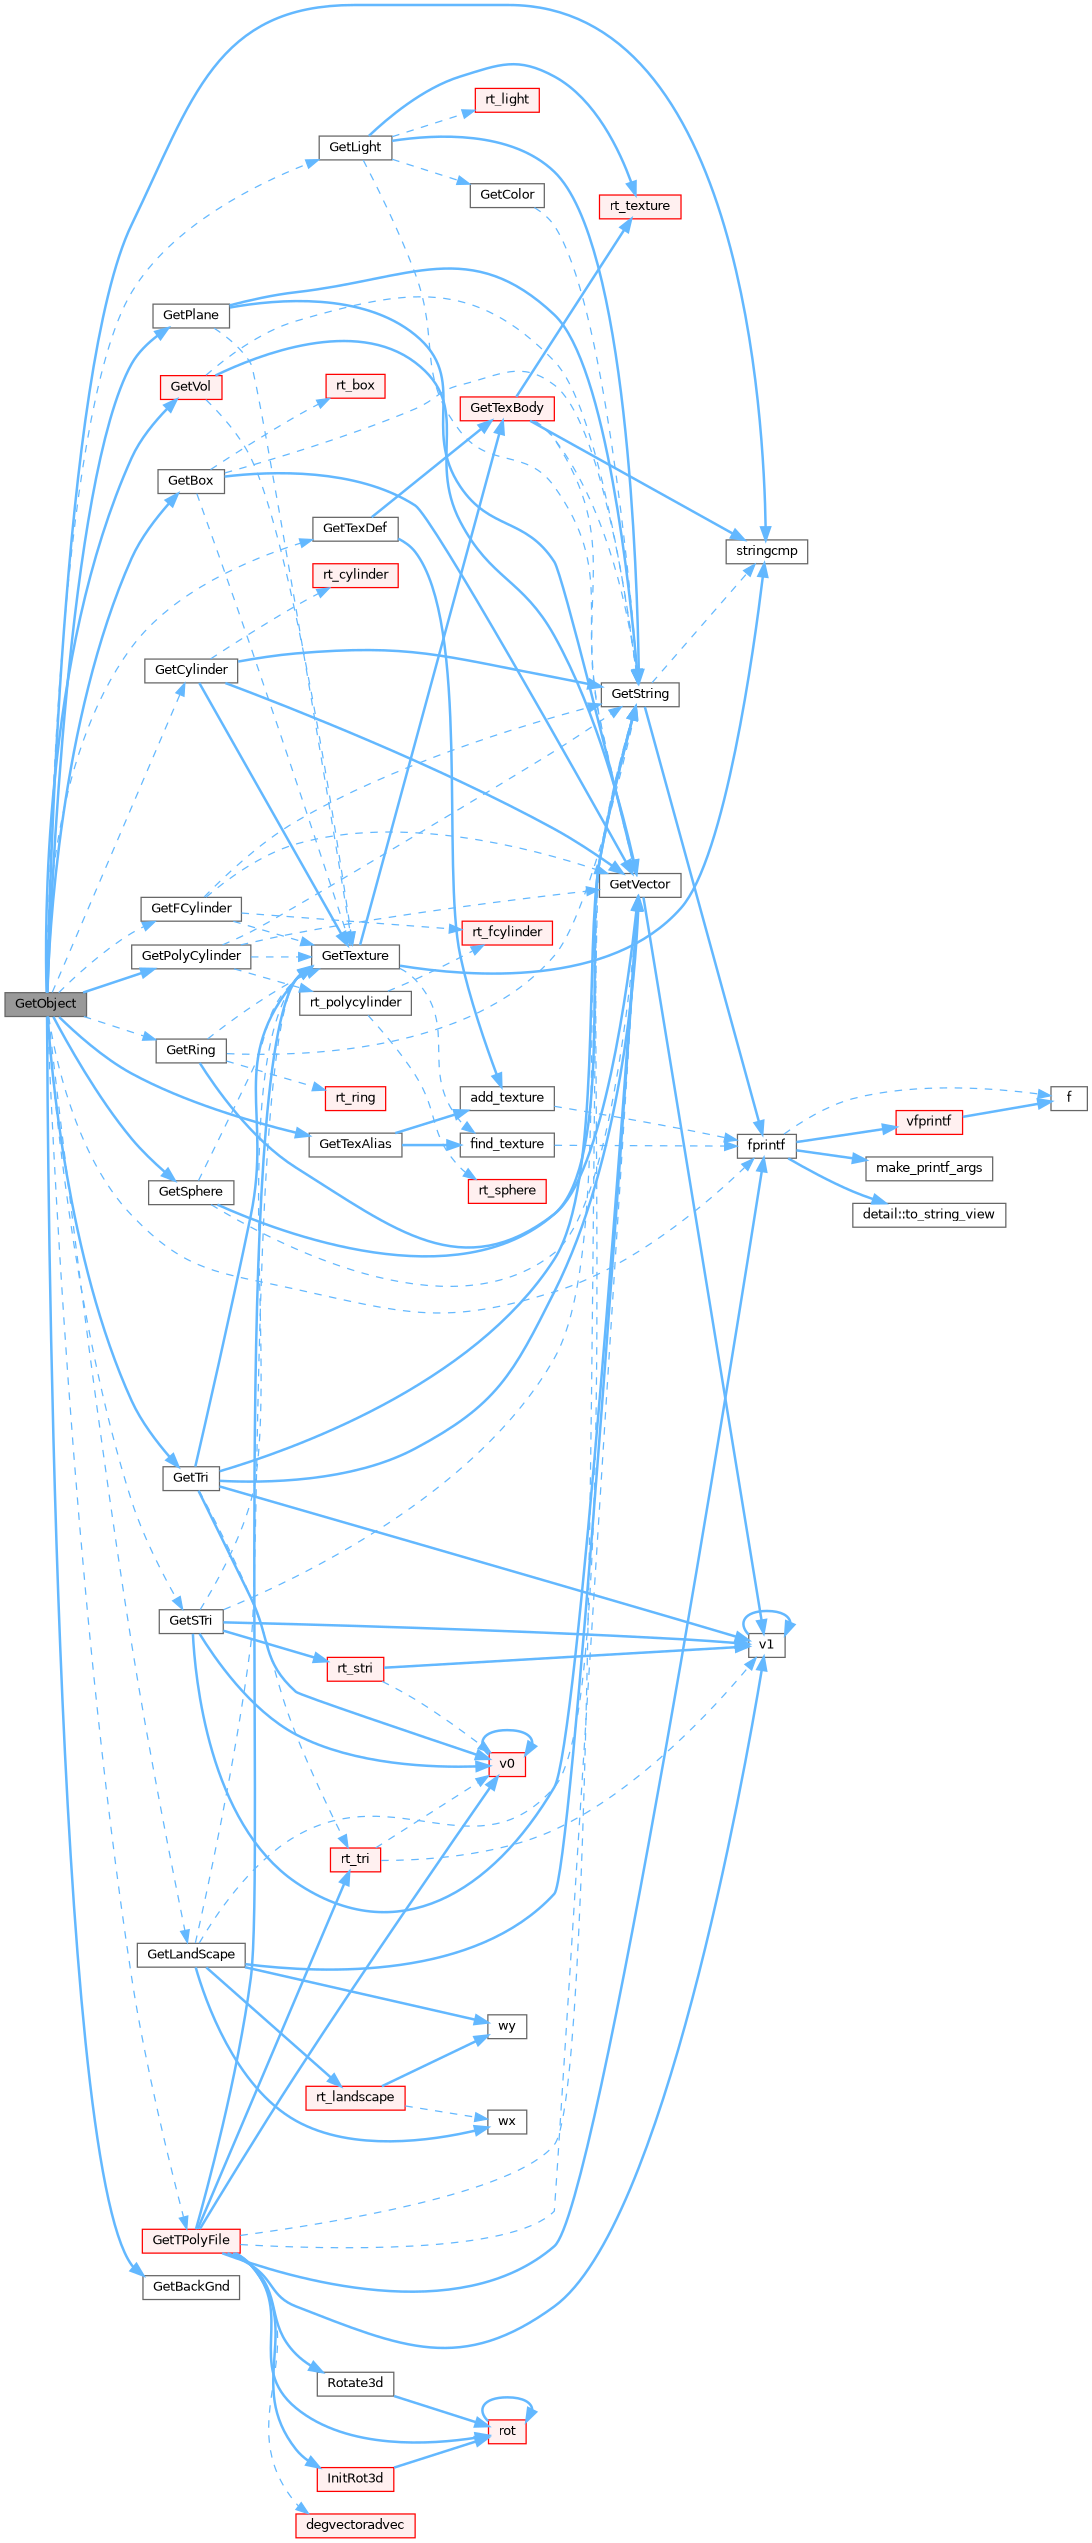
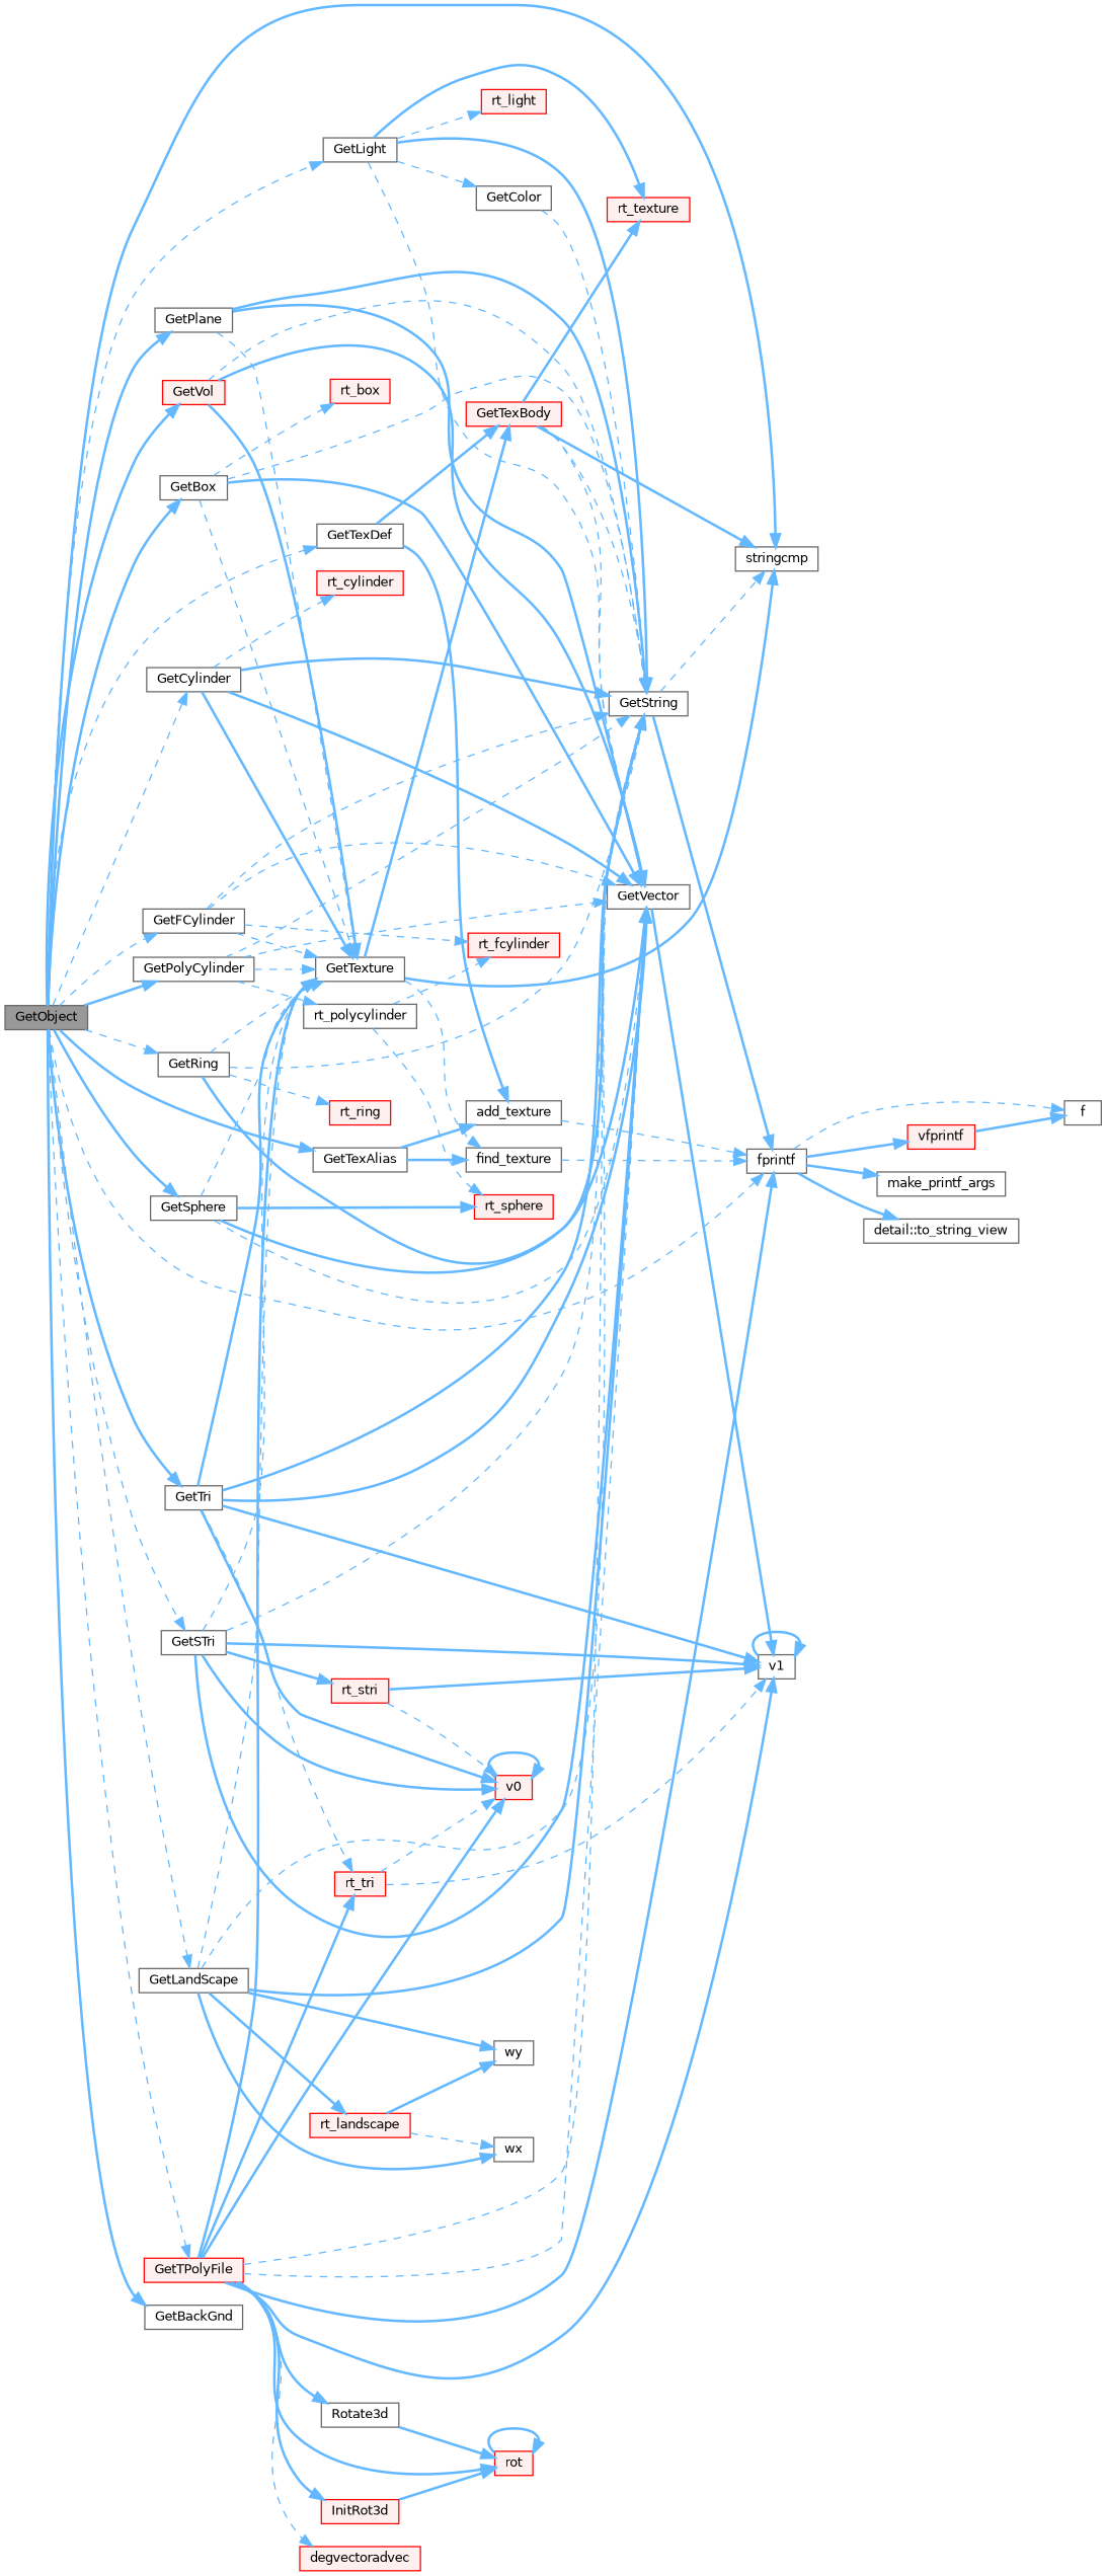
  digraph {
    rankdir=LR
    node [color=grey40 fillcolor=white fontname=Helvetica fontsize=10 shape=box style=filled]
    edge [color=steelblue1 fontname=Helvetica fontsize=10 labelfontname=Helvetica labelfontsize=10 style=bold]
    n1 [color=gray40 fillcolor=grey60 fontcolor=black height=0.2 label=GetObject width=0.4]
    n2 [height=0.2 label=fprintf width=0.4]
    n3 [height=0.2 label=GetBackGnd width=0.4]
    n4 [height=0.2 label=GetBox width=0.4]
    n5 [height=0.2 label=stringcmp width=0.4]
    n6 [height=0.2 label=GetCylinder width=0.4]
    n7 [height=0.2 label=GetFCylinder width=0.4]
    n8 [height=0.2 label=GetLandScape width=0.4]
    n9 [height=0.2 label=GetLight width=0.4]
    n10 [height=0.2 label=GetPlane width=0.4]
    n11 [height=0.2 label=GetPolyCylinder width=0.4]
    n12 [height=0.2 label=GetRing width=0.4]
    n13 [height=0.2 label=GetSphere width=0.4]
    n14 [height=0.2 label=GetSTri width=0.4]
    n15 [height=0.2 label=GetTexAlias width=0.4]
    n16 [height=0.2 label=GetTexDef width=0.4]
    n17 [color=red fillcolor="#FFF0F0" height=0.2 label=GetTPolyFile width=0.4]
    n18 [height=0.2 label=GetTri width=0.4]
    n19 [color=red fillcolor="#FFF0F0" height=0.2 label=GetVol width=0.4]
    n20 [height=0.2 label=f width=0.4]
    n21 [height=0.2 label=make_printf_args width=0.4]
    n22 [height=0.2 label="detail::to_string_view" width=0.4]
    n23 [color=red fillcolor="#FFF0F0" height=0.2 label=vfprintf width=0.4]
    n24 [height=0.2 label=GetString width=0.4]
    n25 [height=0.2 label=GetTexture width=0.4]
    n26 [height=0.2 label=GetVector width=0.4]
    n27 [color=red fillcolor="#FFF0F0" height=0.2 label=rt_box width=0.4]
    n28 [color=red fillcolor="#FFF0F0" height=0.2 label=rt_cylinder width=0.4]
    n29 [color=red fillcolor="#FFF0F0" height=0.2 label=rt_fcylinder width=0.4]
    n30 [color=red fillcolor="#FFF0F0" height=0.2 label=rt_landscape width=0.4]
    n31 [height=0.2 label=wx width=0.4]
    n32 [height=0.2 label=wy width=0.4]
    n33 [color=red fillcolor="#FFF0F0" height=0.2 label=rt_texture width=0.4]
    n34 [height=0.2 label=GetColor width=0.4]
    n35 [color=red fillcolor="#FFF0F0" height=0.2 label=rt_light width=0.4]
    n36 [height=0.2 label=rt_polycylinder width=0.4]
    n37 [color=red fillcolor="#FFF0F0" height=0.2 label=rt_ring width=0.4]
    n38 [color=red fillcolor="#FFF0F0" height=0.2 label=rt_sphere width=0.4]
    n39 [height=0.2 label=v1 width=0.4]
    n40 [color=red fillcolor="#FFF0F0" height=0.2 label=rt_stri width=0.4]
    n41 [color=red fillcolor="#FFF0F0" height=0.2 label=v0 width=0.4]
    n42 [height=0.2 label=find_texture width=0.4]
    n43 [height=0.2 label=add_texture width=0.4]
    n44 [color=red fillcolor="#FFF0F0" height=0.2 label=GetTexBody width=0.4]
    n45 [color=red fillcolor="#FFF0F0" height=0.2 label=degvectoradvec width=0.4]
    n46 [color=red fillcolor="#FFF0F0" height=0.2 label=InitRot3d width=0.4]
    n47 [color=red fillcolor="#FFF0F0" height=0.2 label=rot width=0.4]
    n48 [height=0.2 label=Rotate3d width=0.4]
    n49 [color=red fillcolor="#FFF0F0" height=0.2 label=rt_tri width=0.4]
    n1 -> n2 [style=dashed]
    n1 -> n3
    n1 -> n4
    n1 -> n5
    n1 -> n6 [style=dashed]
    n1 -> n7 [style=dashed]
    n1 -> n8 [style=dashed]
    n1 -> n9 [style=dashed]
    n1 -> n10
    n1 -> n11
    n1 -> n12 [style=dashed]
    n1 -> n13
    n1 -> n14 [style=dashed]
    n1 -> n15
    n1 -> n16 [style=dashed]
    n1 -> n17 [style=dashed]
    n1 -> n18
    n1 -> n19
    n2 -> n20 [style=dashed]
    n2 -> n21
    n2 -> n22
    n2 -> n23
    n4 -> n24 [style=dashed]
    n4 -> n25 [style=dashed]
    n4 -> n26
    n4 -> n27 [style=dashed]
    n6 -> n24
    n6 -> n25
    n6 -> n26
    n6 -> n28 [style=dashed]
    n7 -> n24 [style=dashed]
    n7 -> n25 [style=dashed]
    n7 -> n26 [style=dashed]
    n7 -> n29 [style=dashed]
    n8 -> n24 [style=dashed]
    n8 -> n25 [style=dashed]
    n8 -> n26
    n8 -> n30
    n8 -> n31
    n8 -> n32
    n9 -> n24
    n9 -> n26 [style=dashed]
    n9 -> n33
    n9 -> n34 [style=dashed]
    n9 -> n35 [style=dashed]
    n10 -> n24
    n10 -> n25 [style=dashed]
    n10 -> n26
    n11 -> n24 [style=dashed]
    n11 -> n25 [style=dashed]
    n11 -> n26 [style=dashed]
    n11 -> n36 [style=dashed]
    n12 -> n24 [style=dashed]
    n12 -> n25 [style=dashed]
    n12 -> n26
    n12 -> n37 [style=dashed]
    n13 -> n24
    n13 -> n25 [style=dashed]
    n13 -> n26 [style=dashed]
+   n13 -> n38
    n14 -> n24 [style=dashed]
    n14 -> n25 [style=dashed]
    n14 -> n26
    n14 -> n39
    n14 -> n40
    n14 -> n41
    n15 -> n42
    n15 -> n43
    n16 -> n43
    n16 -> n44
    n17 -> n2
    n17 -> n24 [style=dashed]
    n17 -> n25
    n17 -> n26 [style=dashed]
    n17 -> n39
    n17 -> n41
    n17 -> n45 [style=dashed]
    n17 -> n46
    n17 -> n47
    n17 -> n48
    n17 -> n49
    n18 -> n24
    n18 -> n25
    n18 -> n26
    n18 -> n39
    n18 -> n41
    n18 -> n49 [style=dashed]
    n19 -> n24 [style=dashed]
-   n19 -> n25 [style=dashed]
+   n19 -> n25
    n19 -> n26
    n23 -> n20
    n24 -> n2
    n24 -> n5 [style=dashed]
    n25 -> n5
    n25 -> n42 [style=dashed]
    n25 -> n44
    n26 -> n39
    n30 -> n31 [style=dashed]
    n30 -> n32
    n34 -> n24 [style=dashed]
    n36 -> n29 [style=dashed]
    n36 -> n38 [style=dashed]
    n39 -> n39
    n40 -> n39
    n40 -> n41 [style=dashed]
    n41 -> n41
    n42 -> n2 [style=dashed]
    n43 -> n2 [style=dashed]
    n44 -> n5
    n44 -> n24 [style=dashed]
    n44 -> n26 [style=dashed]
    n44 -> n33
    n46 -> n47
    n47 -> n47
    n48 -> n47
    n49 -> n39 [style=dashed]
    n49 -> n41 [style=dashed]
  }
